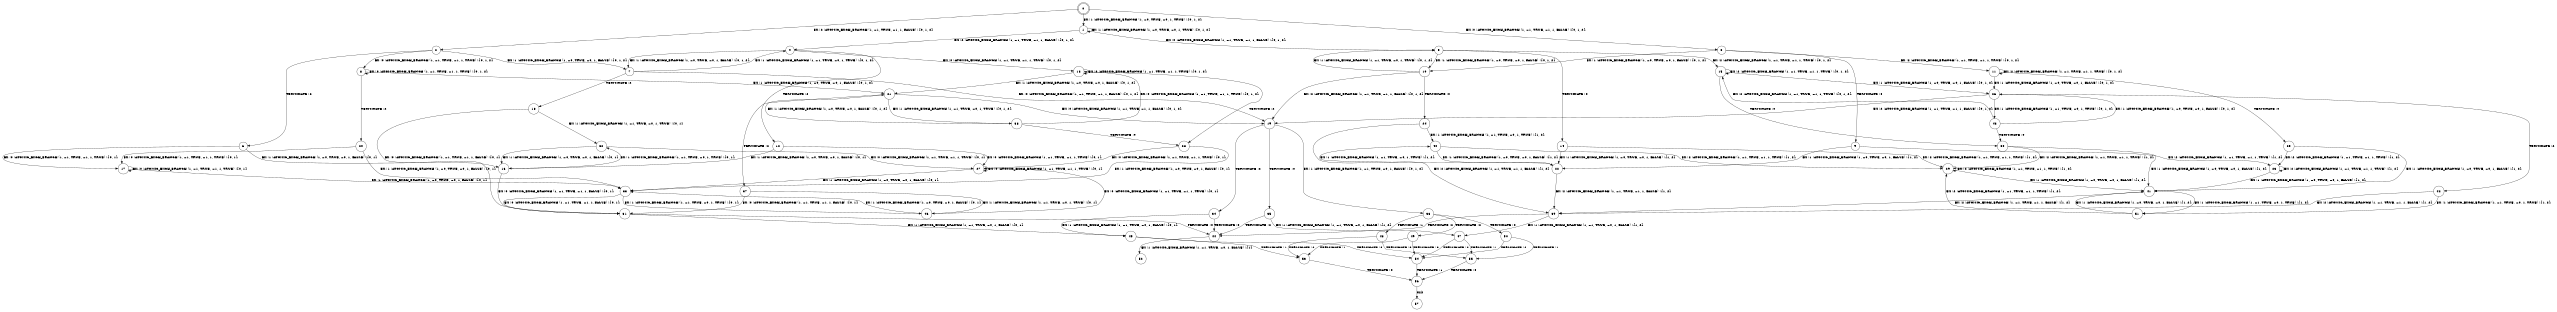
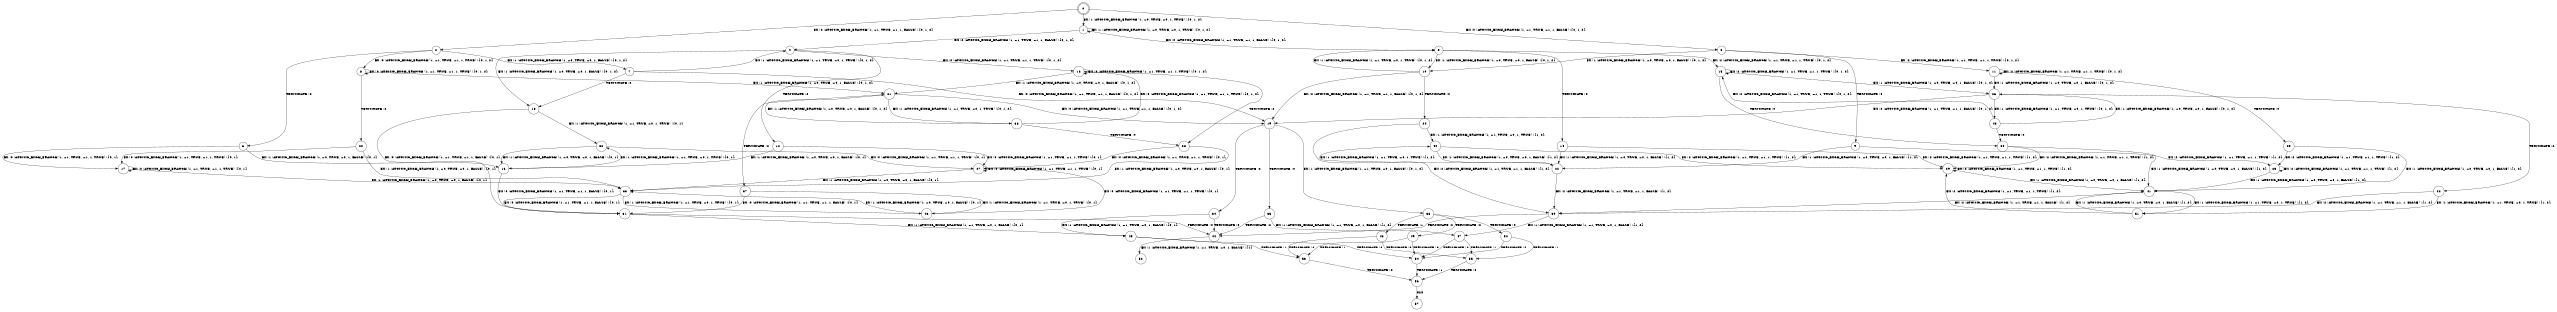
  digraph {
    node [shape=circle]
    0 [peripheries=2]
    1
    2
    3
    4
    5
    6
    7
    8
    9
    10
    11
    12
    13
    14
    15
    16
    17
    18
    19
    20
    21
    22
    23
    24
    25
    26
    27
    28
    29
    30
    31
    32
    33
    34
    35
    36
    37
    38
    39
    40
    41
    42
    43
    44
    45
    46
    47
    48
    49
    50
    51
    52
    53
    54
    55
    56
    57
    0 -> 1 [label="EX !1 !ATOMIC_EXCH_BRANCH (1, +0, TRUE, +0, 1, TRUE) !{0, 1, 2}"]
    0 -> 2 [label="EX !2 !ATOMIC_EXCH_BRANCH (1, +1, TRUE, +1, 1, FALSE) !{0, 1, 2}"]
    0 -> 3 [label="EX !0 !ATOMIC_EXCH_BRANCH (1, +1, TRUE, +1, 1, FALSE) !{0, 1, 2}"]
    1 -> 1 [label="EX !1 !ATOMIC_EXCH_BRANCH (1, +0, TRUE, +0, 1, TRUE) !{0, 1, 2}"]
    1 -> 4 [label="EX !2 !ATOMIC_EXCH_BRANCH (1, +1, TRUE, +1, 1, FALSE) !{0, 1, 2}"]
    1 -> 5 [label="EX !0 !ATOMIC_EXCH_BRANCH (1, +1, TRUE, +1, 1, FALSE) !{0, 1, 2}"]
    2 -> 6 [label="TERMINATE !2"]
    2 -> 7 [label="EX !1 !ATOMIC_EXCH_BRANCH (1, +0, TRUE, +0, 1, FALSE) !{0, 1, 2}"]
    2 -> 8 [label="EX !0 !ATOMIC_EXCH_BRANCH (1, +1, TRUE, +1, 1, TRUE) !{0, 1, 2}"]
    3 -> 9 [label="TERMINATE !0"]
    3 -> 10 [label="EX !1 !ATOMIC_EXCH_BRANCH (1, +0, TRUE, +0, 1, FALSE) !{0, 1, 2}"]
    3 -> 11 [label="EX !2 !ATOMIC_EXCH_BRANCH (1, +1, TRUE, +1, 1, TRUE) !{0, 1, 2}"]
-   4 -> 7 [label="EX !1 !ATOMIC_EXCH_BRANCH (1, +0, TRUE, +0, 1, FALSE) !{0, 1, 2}"]
+   4 -> 18 [label="EX !1 !ATOMIC_EXCH_BRANCH (1, +0, TRUE, +0, 1, FALSE) !{0, 1, 2}"]
    4 -> 12 [label="TERMINATE !2"]
    4 -> 13 [label="EX !0 !ATOMIC_EXCH_BRANCH (1, +1, TRUE, +1, 1, TRUE) !{0, 1, 2}"]
    5 -> 10 [label="EX !1 !ATOMIC_EXCH_BRANCH (1, +0, TRUE, +0, 1, FALSE) !{0, 1, 2}"]
    5 -> 14 [label="TERMINATE !0"]
    5 -> 15 [label="EX !2 !ATOMIC_EXCH_BRANCH (1, +1, TRUE, +1, 1, TRUE) !{0, 1, 2}"]
    6 -> 16 [label="EX !1 !ATOMIC_EXCH_BRANCH (1, +0, TRUE, +0, 1, FALSE) !{0, 1}"]
    6 -> 17 [label="EX !0 !ATOMIC_EXCH_BRANCH (1, +1, TRUE, +1, 1, TRUE) !{0, 1}"]
    7 -> 4 [label="EX !1 !ATOMIC_EXCH_BRANCH (1, +1, TRUE, +0, 1, TRUE) !{0, 1, 2}"]
    7 -> 18 [label="TERMINATE !2"]
    7 -> 19 [label="EX !0 !ATOMIC_EXCH_BRANCH (1, +1, TRUE, +1, 1, FALSE) !{0, 1, 2}"]
    8 -> 8 [label="EX !0 !ATOMIC_EXCH_BRANCH (1, +1, TRUE, +1, 1, TRUE) !{0, 1, 2}"]
    8 -> 20 [label="TERMINATE !2"]
    8 -> 21 [label="EX !1 !ATOMIC_EXCH_BRANCH (1, +0, TRUE, +0, 1, FALSE) !{0, 1, 2}"]
    9 -> 22 [label="EX !1 !ATOMIC_EXCH_BRANCH (1, +0, TRUE, +0, 1, FALSE) !{1, 2}"]
    9 -> 23 [label="EX !2 !ATOMIC_EXCH_BRANCH (1, +1, TRUE, +1, 1, TRUE) !{1, 2}"]
    10 -> 5 [label="EX !1 !ATOMIC_EXCH_BRANCH (1, +1, TRUE, +0, 1, TRUE) !{0, 1, 2}"]
    10 -> 19 [label="EX !2 !ATOMIC_EXCH_BRANCH (1, +1, TRUE, +1, 1, FALSE) !{0, 1, 2}"]
    10 -> 24 [label="TERMINATE !0"]
    11 -> 11 [label="EX !2 !ATOMIC_EXCH_BRANCH (1, +1, TRUE, +1, 1, TRUE) !{0, 1, 2}"]
    11 -> 25 [label="TERMINATE !0"]
    11 -> 26 [label="EX !1 !ATOMIC_EXCH_BRANCH (1, +0, TRUE, +0, 1, FALSE) !{0, 1, 2}"]
    12 -> 16 [label="EX !1 !ATOMIC_EXCH_BRANCH (1, +0, TRUE, +0, 1, FALSE) !{0, 1}"]
    12 -> 27 [label="EX !0 !ATOMIC_EXCH_BRANCH (1, +1, TRUE, +1, 1, TRUE) !{0, 1}"]
    13 -> 13 [label="EX !0 !ATOMIC_EXCH_BRANCH (1, +1, TRUE, +1, 1, TRUE) !{0, 1, 2}"]
    13 -> 21 [label="EX !1 !ATOMIC_EXCH_BRANCH (1, +0, TRUE, +0, 1, FALSE) !{0, 1, 2}"]
    13 -> 28 [label="TERMINATE !2"]
    14 -> 22 [label="EX !1 !ATOMIC_EXCH_BRANCH (1, +0, TRUE, +0, 1, FALSE) !{1, 2}"]
    14 -> 29 [label="EX !2 !ATOMIC_EXCH_BRANCH (1, +1, TRUE, +1, 1, TRUE) !{1, 2}"]
    15 -> 15 [label="EX !2 !ATOMIC_EXCH_BRANCH (1, +1, TRUE, +1, 1, TRUE) !{0, 1, 2}"]
    15 -> 26 [label="EX !1 !ATOMIC_EXCH_BRANCH (1, +0, TRUE, +0, 1, FALSE) !{0, 1, 2}"]
    15 -> 30 [label="TERMINATE !0"]
    16 -> 31 [label="EX !0 !ATOMIC_EXCH_BRANCH (1, +1, TRUE, +1, 1, FALSE) !{0, 1}"]
    16 -> 32 [label="EX !1 !ATOMIC_EXCH_BRANCH (1, +1, TRUE, +0, 1, TRUE) !{0, 1}"]
    17 -> 17 [label="EX !0 !ATOMIC_EXCH_BRANCH (1, +1, TRUE, +1, 1, TRUE) !{0, 1}"]
    17 -> 33 [label="EX !1 !ATOMIC_EXCH_BRANCH (1, +0, TRUE, +0, 1, FALSE) !{0, 1}"]
    18 -> 31 [label="EX !0 !ATOMIC_EXCH_BRANCH (1, +1, TRUE, +1, 1, FALSE) !{0, 1}"]
    18 -> 32 [label="EX !1 !ATOMIC_EXCH_BRANCH (1, +1, TRUE, +0, 1, TRUE) !{0, 1}"]
    19 -> 34 [label="TERMINATE !2"]
    19 -> 35 [label="TERMINATE !0"]
    19 -> 36 [label="EX !1 !ATOMIC_EXCH_BRANCH (1, +1, TRUE, +0, 1, FALSE) !{0, 1, 2}"]
    20 -> 17 [label="EX !0 !ATOMIC_EXCH_BRANCH (1, +1, TRUE, +1, 1, TRUE) !{0, 1}"]
    20 -> 33 [label="EX !1 !ATOMIC_EXCH_BRANCH (1, +0, TRUE, +0, 1, FALSE) !{0, 1}"]
    21 -> 19 [label="EX !0 !ATOMIC_EXCH_BRANCH (1, +1, TRUE, +1, 1, FALSE) !{0, 1, 2}"]
    21 -> 37 [label="TERMINATE !2"]
    21 -> 38 [label="EX !1 !ATOMIC_EXCH_BRANCH (1, +1, TRUE, +0, 1, TRUE) !{0, 1, 2}"]
    22 -> 39 [label="EX !2 !ATOMIC_EXCH_BRANCH (1, +1, TRUE, +1, 1, FALSE) !{1, 2}"]
    22 -> 40 [label="EX !1 !ATOMIC_EXCH_BRANCH (1, +1, TRUE, +0, 1, TRUE) !{1, 2}"]
    23 -> 23 [label="EX !2 !ATOMIC_EXCH_BRANCH (1, +1, TRUE, +1, 1, TRUE) !{1, 2}"]
    23 -> 41 [label="EX !1 !ATOMIC_EXCH_BRANCH (1, +0, TRUE, +0, 1, FALSE) !{1, 2}"]
    24 -> 39 [label="EX !2 !ATOMIC_EXCH_BRANCH (1, +1, TRUE, +1, 1, FALSE) !{1, 2}"]
    24 -> 40 [label="EX !1 !ATOMIC_EXCH_BRANCH (1, +1, TRUE, +0, 1, TRUE) !{1, 2}"]
    25 -> 23 [label="EX !2 !ATOMIC_EXCH_BRANCH (1, +1, TRUE, +1, 1, TRUE) !{1, 2}"]
    25 -> 41 [label="EX !1 !ATOMIC_EXCH_BRANCH (1, +0, TRUE, +0, 1, FALSE) !{1, 2}"]
    26 -> 19 [label="EX !2 !ATOMIC_EXCH_BRANCH (1, +1, TRUE, +1, 1, FALSE) !{0, 1, 2}"]
    26 -> 42 [label="TERMINATE !2"]
    26 -> 43 [label="EX !1 !ATOMIC_EXCH_BRANCH (1, +1, TRUE, +0, 1, TRUE) !{0, 1, 2}"]
    27 -> 27 [label="EX !0 !ATOMIC_EXCH_BRANCH (1, +1, TRUE, +1, 1, TRUE) !{0, 1}"]
    27 -> 33 [label="EX !1 !ATOMIC_EXCH_BRANCH (1, +0, TRUE, +0, 1, FALSE) !{0, 1}"]
    28 -> 27 [label="EX !0 !ATOMIC_EXCH_BRANCH (1, +1, TRUE, +1, 1, TRUE) !{0, 1}"]
    28 -> 33 [label="EX !1 !ATOMIC_EXCH_BRANCH (1, +0, TRUE, +0, 1, FALSE) !{0, 1}"]
    29 -> 29 [label="EX !2 !ATOMIC_EXCH_BRANCH (1, +1, TRUE, +1, 1, TRUE) !{1, 2}"]
    29 -> 41 [label="EX !1 !ATOMIC_EXCH_BRANCH (1, +0, TRUE, +0, 1, FALSE) !{1, 2}"]
    30 -> 29 [label="EX !2 !ATOMIC_EXCH_BRANCH (1, +1, TRUE, +1, 1, TRUE) !{1, 2}"]
    30 -> 41 [label="EX !1 !ATOMIC_EXCH_BRANCH (1, +0, TRUE, +0, 1, FALSE) !{1, 2}"]
    31 -> 44 [label="TERMINATE !0"]
    31 -> 45 [label="EX !1 !ATOMIC_EXCH_BRANCH (1, +1, TRUE, +0, 1, FALSE) !{0, 1}"]
    32 -> 16 [label="EX !1 !ATOMIC_EXCH_BRANCH (1, +0, TRUE, +0, 1, FALSE) !{0, 1}"]
    32 -> 27 [label="EX !0 !ATOMIC_EXCH_BRANCH (1, +1, TRUE, +1, 1, TRUE) !{0, 1}"]
    33 -> 31 [label="EX !0 !ATOMIC_EXCH_BRANCH (1, +1, TRUE, +1, 1, FALSE) !{0, 1}"]
    33 -> 46 [label="EX !1 !ATOMIC_EXCH_BRANCH (1, +1, TRUE, +0, 1, TRUE) !{0, 1}"]
    34 -> 44 [label="TERMINATE !0"]
    34 -> 45 [label="EX !1 !ATOMIC_EXCH_BRANCH (1, +1, TRUE, +0, 1, FALSE) !{0, 1}"]
    35 -> 44 [label="TERMINATE !2"]
    35 -> 47 [label="EX !1 !ATOMIC_EXCH_BRANCH (1, +1, TRUE, +0, 1, FALSE) !{1, 2}"]
    36 -> 48 [label="TERMINATE !1"]
    36 -> 49 [label="TERMINATE !2"]
    36 -> 50 [label="TERMINATE !0"]
    37 -> 31 [label="EX !0 !ATOMIC_EXCH_BRANCH (1, +1, TRUE, +1, 1, FALSE) !{0, 1}"]
    37 -> 46 [label="EX !1 !ATOMIC_EXCH_BRANCH (1, +1, TRUE, +0, 1, TRUE) !{0, 1}"]
    38 -> 13 [label="EX !0 !ATOMIC_EXCH_BRANCH (1, +1, TRUE, +1, 1, TRUE) !{0, 1, 2}"]
    38 -> 21 [label="EX !1 !ATOMIC_EXCH_BRANCH (1, +0, TRUE, +0, 1, FALSE) !{0, 1, 2}"]
    38 -> 28 [label="TERMINATE !9"]
    39 -> 44 [label="TERMINATE !2"]
    39 -> 47 [label="EX !1 !ATOMIC_EXCH_BRANCH (1, +1, TRUE, +0, 1, FALSE) !{1, 2}"]
    40 -> 22 [label="EX !1 !ATOMIC_EXCH_BRANCH (1, +0, TRUE, +0, 1, FALSE) !{1, 2}"]
    40 -> 29 [label="EX !2 !ATOMIC_EXCH_BRANCH (1, +1, TRUE, +1, 1, TRUE) !{1, 2}"]
    41 -> 39 [label="EX !2 !ATOMIC_EXCH_BRANCH (1, +1, TRUE, +1, 1, FALSE) !{1, 2}"]
    41 -> 51 [label="EX !1 !ATOMIC_EXCH_BRANCH (1, +1, TRUE, +0, 1, TRUE) !{1, 2}"]
    42 -> 39 [label="EX !2 !ATOMIC_EXCH_BRANCH (1, +1, TRUE, +1, 1, FALSE) !{1, 2}"]
    42 -> 51 [label="EX !1 !ATOMIC_EXCH_BRANCH (1, +1, TRUE, +0, 1, TRUE) !{1, 2}"]
    43 -> 15 [label="EX !2 !ATOMIC_EXCH_BRANCH (1, +1, TRUE, +1, 1, TRUE) !{0, 1, 2}"]
    43 -> 26 [label="EX !1 !ATOMIC_EXCH_BRANCH (1, +0, TRUE, +0, 1, FALSE) !{0, 1, 2}"]
    43 -> 30 [label="TERMINATE !0"]
    44 -> 52 [label="EX !1 !ATOMIC_EXCH_BRANCH (1, +1, TRUE, +0, 1, FALSE) !{1}"]
    45 -> 53 [label="TERMINATE !1"]
    45 -> 54 [label="TERMINATE !0"]
    46 -> 27 [label="EX !0 !ATOMIC_EXCH_BRANCH (1, +1, TRUE, +1, 1, TRUE) !{0, 1}"]
    46 -> 33 [label="EX !1 !ATOMIC_EXCH_BRANCH (1, +0, TRUE, +0, 1, FALSE) !{0, 1}"]
    47 -> 54 [label="TERMINATE !2"]
    47 -> 55 [label="TERMINATE !1"]
    48 -> 53 [label="TERMINATE !2"]
    48 -> 55 [label="TERMINATE !0"]
    49 -> 53 [label="TERMINATE !1"]
    49 -> 54 [label="TERMINATE !0"]
    50 -> 54 [label="TERMINATE !2"]
    50 -> 55 [label="TERMINATE !1"]
    51 -> 29 [label="EX !2 !ATOMIC_EXCH_BRANCH (1, +1, TRUE, +1, 1, TRUE) !{1, 2}"]
    51 -> 41 [label="EX !1 !ATOMIC_EXCH_BRANCH (1, +0, TRUE, +0, 1, FALSE) !{1, 2}"]
    53 -> 56 [label="TERMINATE !0"]
    54 -> 56 [label="TERMINATE !1"]
    55 -> 56 [label="TERMINATE !0"]
    56 -> 57 [label=exit]
  }
